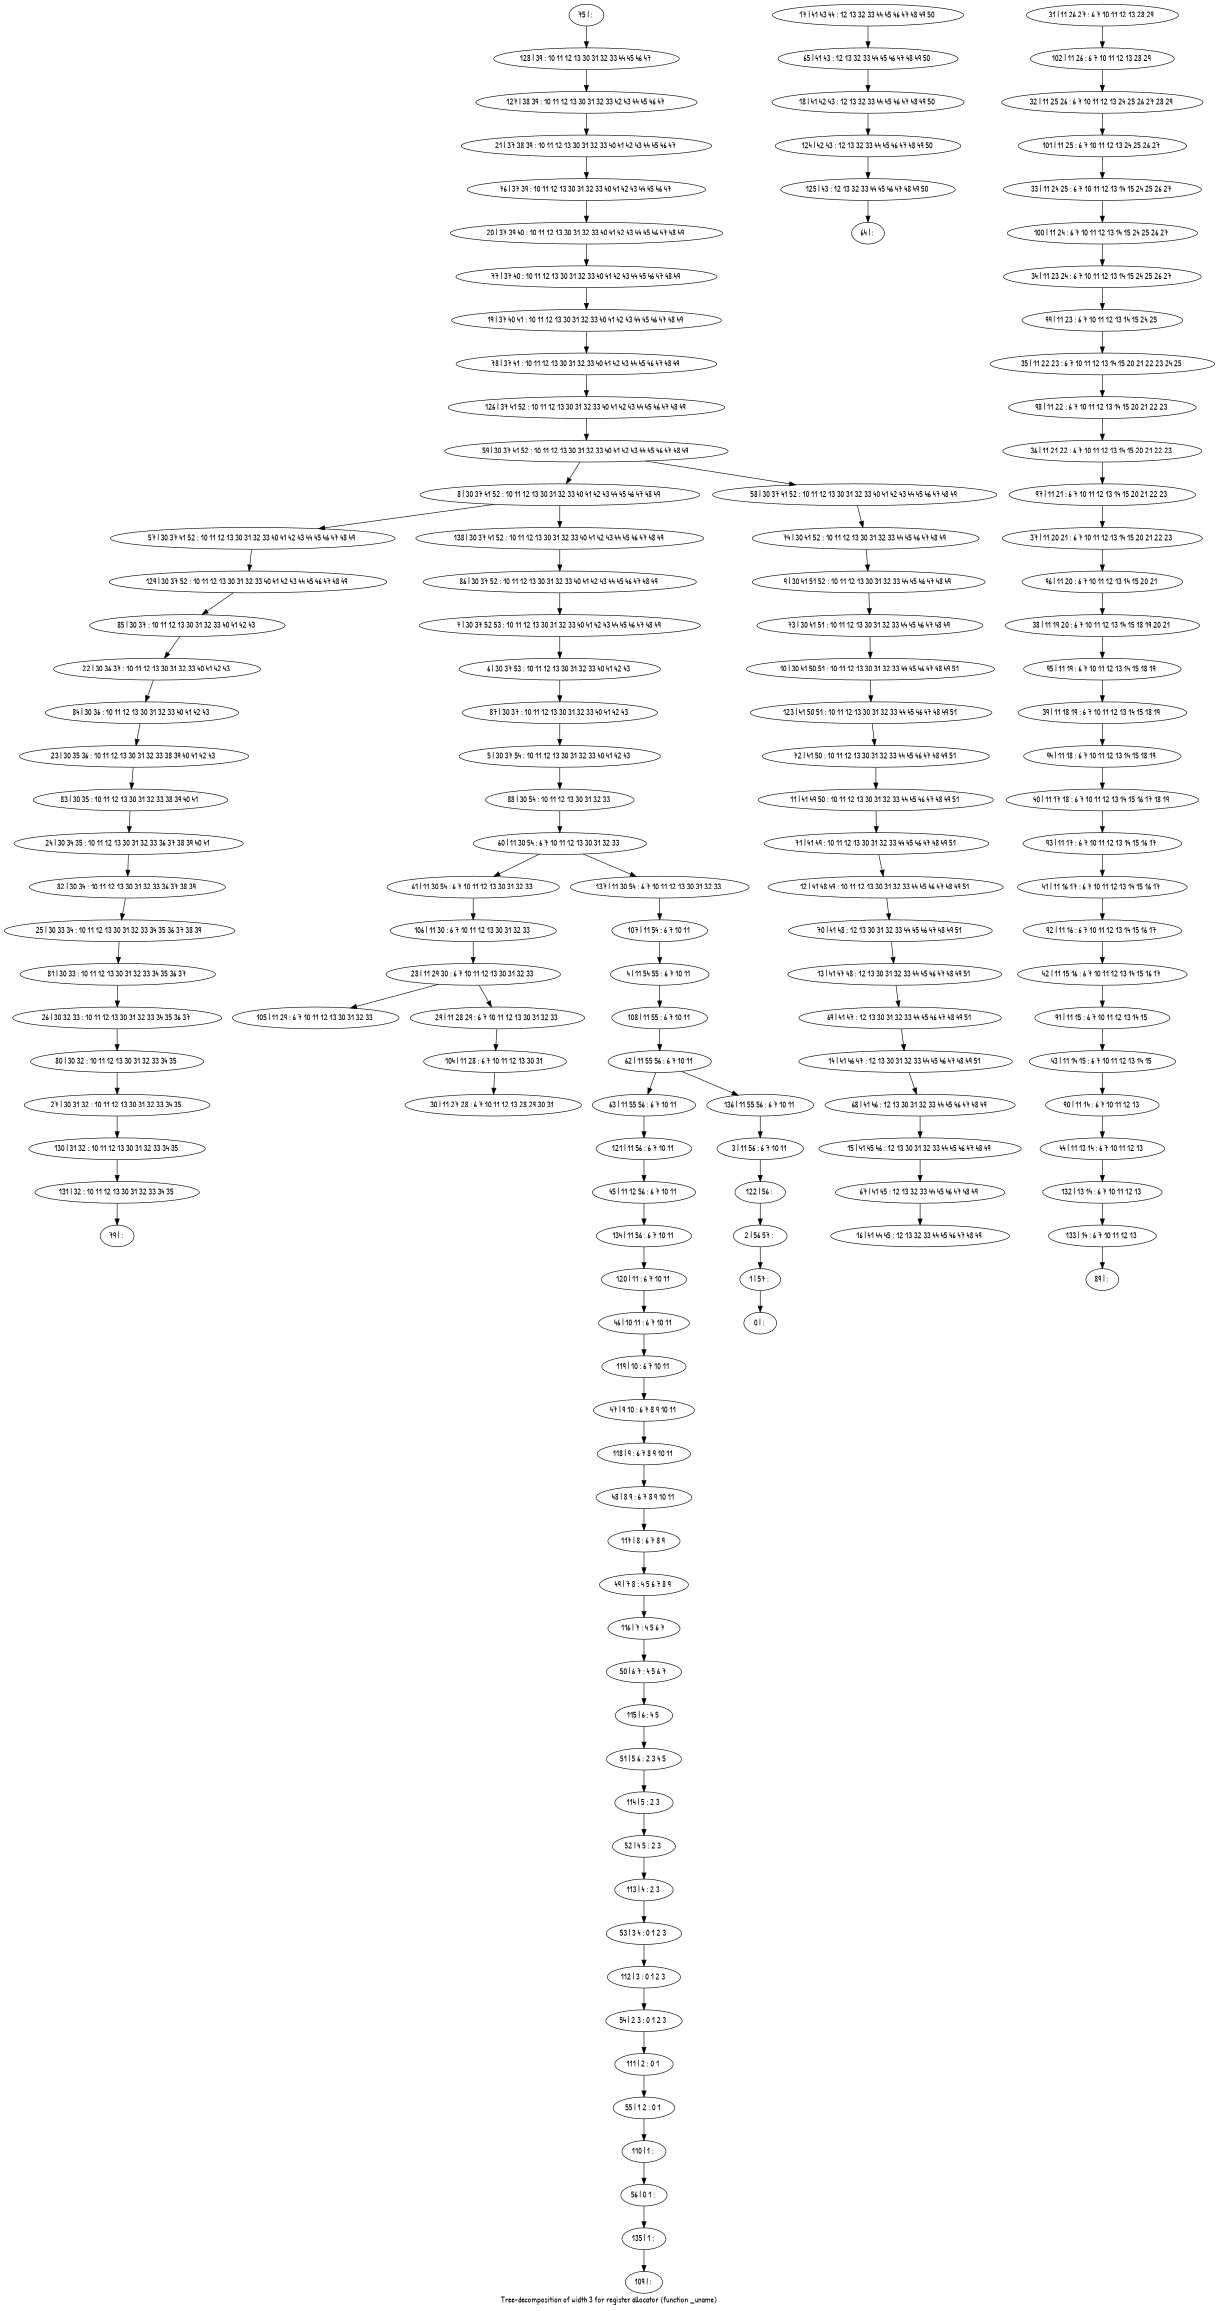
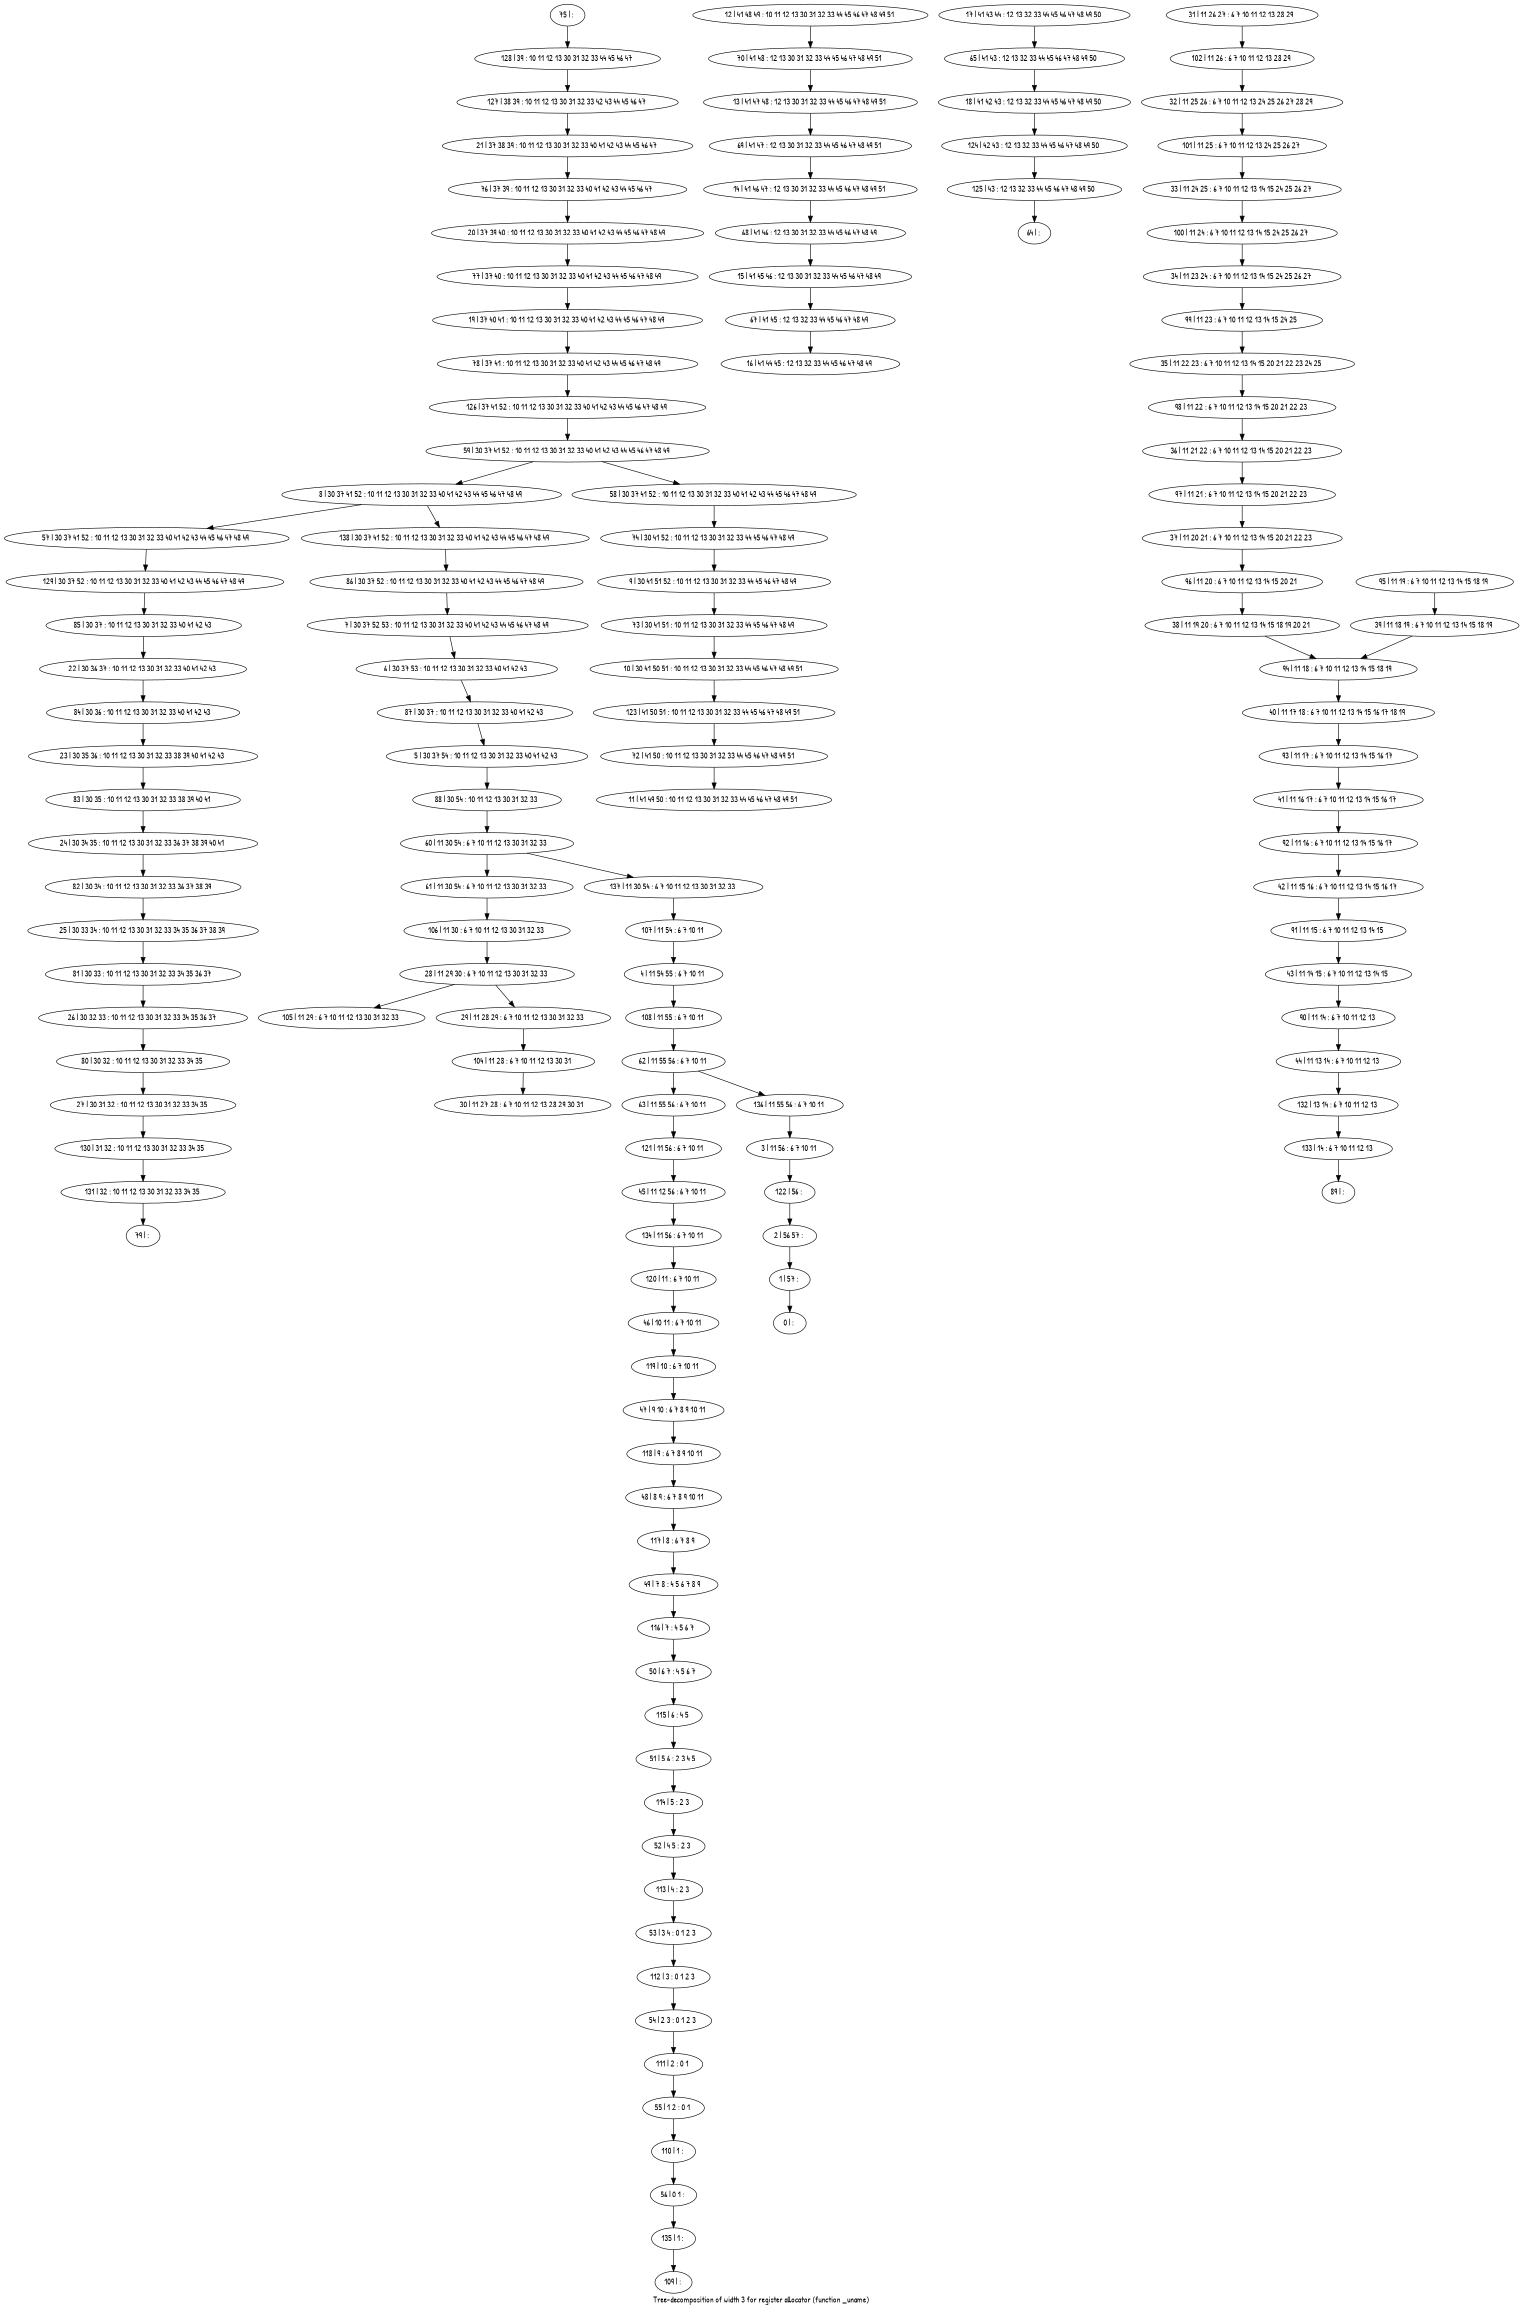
  digraph {
    fontname="Patrick Hand"
    label="Tree-decomposition of width 3 for register allocator (function _uname)"
    node [fontname="Patrick Hand"]
    edge [fontname="Patrick Hand"]
    n1 [label="0 | : "]
    n2 [label="1 | 57 : "]
    n3 [label="2 | 56 57 : "]
    n4 [label="3 | 11 56 : 6 7 10 11 "]
    n5 [label="122 | 56 : "]
    n6 [label="4 | 11 54 55 : 6 7 10 11 "]
    n7 [label="108 | 11 55 : 6 7 10 11 "]
    n8 [label="62 | 11 55 56 : 6 7 10 11 "]
    n9 [label="5 | 30 37 54 : 10 11 12 13 30 31 32 33 40 41 42 43 "]
    n10 [label="88 | 30 54 : 10 11 12 13 30 31 32 33 "]
    n11 [label="60 | 11 30 54 : 6 7 10 11 12 13 30 31 32 33 "]
    n12 [label="6 | 30 37 53 : 10 11 12 13 30 31 32 33 40 41 42 43 "]
    n13 [label="87 | 30 37 : 10 11 12 13 30 31 32 33 40 41 42 43 "]
    n14 [label="7 | 30 37 52 53 : 10 11 12 13 30 31 32 33 40 41 42 43 44 45 46 47 48 49 "]
    n15 [label="8 | 30 37 41 52 : 10 11 12 13 30 31 32 33 40 41 42 43 44 45 46 47 48 49 "]
    n16 [label="57 | 30 37 41 52 : 10 11 12 13 30 31 32 33 40 41 42 43 44 45 46 47 48 49 "]
    n17 [label="138 | 30 37 41 52 : 10 11 12 13 30 31 32 33 40 41 42 43 44 45 46 47 48 49 "]
    n18 [label="129 | 30 37 52 : 10 11 12 13 30 31 32 33 40 41 42 43 44 45 46 47 48 49 "]
    n19 [label="86 | 30 37 52 : 10 11 12 13 30 31 32 33 40 41 42 43 44 45 46 47 48 49 "]
    n20 [label="9 | 30 41 51 52 : 10 11 12 13 30 31 32 33 44 45 46 47 48 49 "]
    n21 [label="73 | 30 41 51 : 10 11 12 13 30 31 32 33 44 45 46 47 48 49 "]
    n22 [label="10 | 30 41 50 51 : 10 11 12 13 30 31 32 33 44 45 46 47 48 49 51 "]
    n23 [label="123 | 41 50 51 : 10 11 12 13 30 31 32 33 44 45 46 47 48 49 51 "]
    n24 [label="72 | 41 50 : 10 11 12 13 30 31 32 33 44 45 46 47 48 49 51 "]
    n25 [label="11 | 41 49 50 : 10 11 12 13 30 31 32 33 44 45 46 47 48 49 51 "]
-   n26 [label="71 | 41 49 : 10 11 12 13 30 31 32 33 44 45 46 47 48 49 51 "]
    n27 [label="12 | 41 48 49 : 10 11 12 13 30 31 32 33 44 45 46 47 48 49 51 "]
    n28 [label="70 | 41 48 : 12 13 30 31 32 33 44 45 46 47 48 49 51 "]
    n29 [label="13 | 41 47 48 : 12 13 30 31 32 33 44 45 46 47 48 49 51 "]
    n30 [label="69 | 41 47 : 12 13 30 31 32 33 44 45 46 47 48 49 51 "]
    n31 [label="14 | 41 46 47 : 12 13 30 31 32 33 44 45 46 47 48 49 51 "]
    n32 [label="68 | 41 46 : 12 13 30 31 32 33 44 45 46 47 48 49 "]
    n33 [label="15 | 41 45 46 : 12 13 30 31 32 33 44 45 46 47 48 49 "]
    n34 [label="67 | 41 45 : 12 13 32 33 44 45 46 47 48 49 "]
    n35 [label="16 | 41 44 45 : 12 13 32 33 44 45 46 47 48 49 "]
    n36 [label="17 | 41 43 44 : 12 13 32 33 44 45 46 47 48 49 50 "]
    n37 [label="65 | 41 43 : 12 13 32 33 44 45 46 47 48 49 50 "]
    n38 [label="18 | 41 42 43 : 12 13 32 33 44 45 46 47 48 49 50 "]
    n39 [label="124 | 42 43 : 12 13 32 33 44 45 46 47 48 49 50 "]
    n40 [label="125 | 43 : 12 13 32 33 44 45 46 47 48 49 50 "]
    n41 [label="19 | 37 40 41 : 10 11 12 13 30 31 32 33 40 41 42 43 44 45 46 47 48 49 "]
    n42 [label="78 | 37 41 : 10 11 12 13 30 31 32 33 40 41 42 43 44 45 46 47 48 49 "]
    n43 [label="126 | 37 41 52 : 10 11 12 13 30 31 32 33 40 41 42 43 44 45 46 47 48 49 "]
    n44 [label="20 | 37 39 40 : 10 11 12 13 30 31 32 33 40 41 42 43 44 45 46 47 48 49 "]
    n45 [label="77 | 37 40 : 10 11 12 13 30 31 32 33 40 41 42 43 44 45 46 47 48 49 "]
    n46 [label="21 | 37 38 39 : 10 11 12 13 30 31 32 33 40 41 42 43 44 45 46 47 "]
    n47 [label="76 | 37 39 : 10 11 12 13 30 31 32 33 40 41 42 43 44 45 46 47 "]
    n48 [label="22 | 30 36 37 : 10 11 12 13 30 31 32 33 40 41 42 43 "]
    n49 [label="84 | 30 36 : 10 11 12 13 30 31 32 33 40 41 42 43 "]
    n50 [label="23 | 30 35 36 : 10 11 12 13 30 31 32 33 38 39 40 41 42 43 "]
    n51 [label="83 | 30 35 : 10 11 12 13 30 31 32 33 38 39 40 41 "]
    n52 [label="24 | 30 34 35 : 10 11 12 13 30 31 32 33 36 37 38 39 40 41 "]
    n53 [label="82 | 30 34 : 10 11 12 13 30 31 32 33 36 37 38 39 "]
    n54 [label="25 | 30 33 34 : 10 11 12 13 30 31 32 33 34 35 36 37 38 39 "]
    n55 [label="81 | 30 33 : 10 11 12 13 30 31 32 33 34 35 36 37 "]
    n56 [label="26 | 30 32 33 : 10 11 12 13 30 31 32 33 34 35 36 37 "]
    n57 [label="80 | 30 32 : 10 11 12 13 30 31 32 33 34 35 "]
    n58 [label="27 | 30 31 32 : 10 11 12 13 30 31 32 33 34 35 "]
    n59 [label="130 | 31 32 : 10 11 12 13 30 31 32 33 34 35 "]
    n60 [label="131 | 32 : 10 11 12 13 30 31 32 33 34 35 "]
    n61 [label="28 | 11 29 30 : 6 7 10 11 12 13 30 31 32 33 "]
    n62 [label="105 | 11 29 : 6 7 10 11 12 13 30 31 32 33 "]
    n63 [label="29 | 11 28 29 : 6 7 10 11 12 13 30 31 32 33 "]
    n64 [label="104 | 11 28 : 6 7 10 11 12 13 30 31 "]
    n65 [label="30 | 11 27 28 : 6 7 10 11 12 13 28 29 30 31 "]
    n66 [label="31 | 11 26 27 : 6 7 10 11 12 13 28 29 "]
    n67 [label="102 | 11 26 : 6 7 10 11 12 13 28 29 "]
    n68 [label="32 | 11 25 26 : 6 7 10 11 12 13 24 25 26 27 28 29 "]
    n69 [label="101 | 11 25 : 6 7 10 11 12 13 24 25 26 27 "]
    n70 [label="33 | 11 24 25 : 6 7 10 11 12 13 14 15 24 25 26 27 "]
    n71 [label="100 | 11 24 : 6 7 10 11 12 13 14 15 24 25 26 27 "]
    n72 [label="34 | 11 23 24 : 6 7 10 11 12 13 14 15 24 25 26 27 "]
    n73 [label="99 | 11 23 : 6 7 10 11 12 13 14 15 24 25 "]
    n74 [label="35 | 11 22 23 : 6 7 10 11 12 13 14 15 20 21 22 23 24 25 "]
    n75 [label="98 | 11 22 : 6 7 10 11 12 13 14 15 20 21 22 23 "]
    n76 [label="36 | 11 21 22 : 6 7 10 11 12 13 14 15 20 21 22 23 "]
    n77 [label="97 | 11 21 : 6 7 10 11 12 13 14 15 20 21 22 23 "]
    n78 [label="37 | 11 20 21 : 6 7 10 11 12 13 14 15 20 21 22 23 "]
    n79 [label="96 | 11 20 : 6 7 10 11 12 13 14 15 20 21 "]
    n80 [label="38 | 11 19 20 : 6 7 10 11 12 13 14 15 18 19 20 21 "]
    n81 [label="95 | 11 19 : 6 7 10 11 12 13 14 15 18 19 "]
    n82 [label="39 | 11 18 19 : 6 7 10 11 12 13 14 15 18 19 "]
    n83 [label="94 | 11 18 : 6 7 10 11 12 13 14 15 18 19 "]
    n84 [label="40 | 11 17 18 : 6 7 10 11 12 13 14 15 16 17 18 19 "]
    n85 [label="93 | 11 17 : 6 7 10 11 12 13 14 15 16 17 "]
    n86 [label="41 | 11 16 17 : 6 7 10 11 12 13 14 15 16 17 "]
    n87 [label="92 | 11 16 : 6 7 10 11 12 13 14 15 16 17 "]
    n88 [label="42 | 11 15 16 : 6 7 10 11 12 13 14 15 16 17 "]
    n89 [label="91 | 11 15 : 6 7 10 11 12 13 14 15 "]
    n90 [label="43 | 11 14 15 : 6 7 10 11 12 13 14 15 "]
    n91 [label="90 | 11 14 : 6 7 10 11 12 13 "]
    n92 [label="44 | 11 13 14 : 6 7 10 11 12 13 "]
    n93 [label="132 | 13 14 : 6 7 10 11 12 13 "]
    n94 [label="133 | 14 : 6 7 10 11 12 13 "]
    n95 [label="45 | 11 12 56 : 6 7 10 11 "]
    n96 [label="134 | 11 56 : 6 7 10 11 "]
    n97 [label="120 | 11 : 6 7 10 11 "]
    n98 [label="46 | 10 11 : 6 7 10 11 "]
    n99 [label="119 | 10 : 6 7 10 11 "]
    n100 [label="47 | 9 10 : 6 7 8 9 10 11 "]
    n101 [label="118 | 9 : 6 7 8 9 10 11 "]
    n102 [label="48 | 8 9 : 6 7 8 9 10 11 "]
    n103 [label="117 | 8 : 6 7 8 9 "]
    n104 [label="49 | 7 8 : 4 5 6 7 8 9 "]
    n105 [label="116 | 7 : 4 5 6 7 "]
    n106 [label="50 | 6 7 : 4 5 6 7 "]
    n107 [label="115 | 6 : 4 5 "]
    n108 [label="51 | 5 6 : 2 3 4 5 "]
    n109 [label="114 | 5 : 2 3 "]
    n110 [label="52 | 4 5 : 2 3 "]
    n111 [label="113 | 4 : 2 3 "]
    n112 [label="53 | 3 4 : 0 1 2 3 "]
    n113 [label="112 | 3 : 0 1 2 3 "]
    n114 [label="54 | 2 3 : 0 1 2 3 "]
    n115 [label="111 | 2 : 0 1 "]
    n116 [label="55 | 1 2 : 0 1 "]
    n117 [label="110 | 1 : "]
    n118 [label="56 | 0 1 : "]
    n119 [label="135 | 1 : "]
    n120 [label="109 | : "]
    n121 [label="85 | 30 37 : 10 11 12 13 30 31 32 33 40 41 42 43 "]
    n122 [label="58 | 30 37 41 52 : 10 11 12 13 30 31 32 33 40 41 42 43 44 45 46 47 48 49 "]
    n123 [label="74 | 30 41 52 : 10 11 12 13 30 31 32 33 44 45 46 47 48 49 "]
    n124 [label="59 | 30 37 41 52 : 10 11 12 13 30 31 32 33 40 41 42 43 44 45 46 47 48 49 "]
    n125 [label="61 | 11 30 54 : 6 7 10 11 12 13 30 31 32 33 "]
    n126 [label="137 | 11 30 54 : 6 7 10 11 12 13 30 31 32 33 "]
    n127 [label="106 | 11 30 : 6 7 10 11 12 13 30 31 32 33 "]
    n128 [label="107 | 11 54 : 6 7 10 11 "]
    n129 [label="63 | 11 55 56 : 6 7 10 11 "]
    n130 [label="136 | 11 55 56 : 6 7 10 11 "]
    n131 [label="121 | 11 56 : 6 7 10 11 "]
    n132 [label="64 | : "]
    n133 [label="75 | : "]
    n134 [label="128 | 39 : 10 11 12 13 30 31 32 33 44 45 46 47 "]
    n135 [label="127 | 38 39 : 10 11 12 13 30 31 32 33 42 43 44 45 46 47 "]
    n136 [label="79 | : "]
    n137 [label="89 | : "]
    n2 -> n1
    n3 -> n2
    n4 -> n5
    n5 -> n3
    n6 -> n7
    n7 -> n8
    n8 -> n129
    n8 -> n130
    n9 -> n10
    n10 -> n11
    n11 -> n125
    n11 -> n126
    n12 -> n13
    n13 -> n9
    n14 -> n12
    n15 -> n16
    n15 -> n17
    n16 -> n18
    n17 -> n19
    n18 -> n121
    n19 -> n14
    n20 -> n21
    n21 -> n22
    n22 -> n23
    n23 -> n24
    n24 -> n25
-   n25 -> n26
-   n26 -> n27
    n27 -> n28
    n28 -> n29
    n29 -> n30
    n30 -> n31
    n31 -> n32
    n32 -> n33
    n33 -> n34
    n34 -> n35
    n36 -> n37
    n37 -> n38
    n38 -> n39
    n39 -> n40
    n40 -> n132
    n41 -> n42
    n42 -> n43
    n43 -> n124
    n44 -> n45
    n45 -> n41
    n46 -> n47
    n47 -> n44
    n48 -> n49
    n49 -> n50
    n50 -> n51
    n51 -> n52
    n52 -> n53
    n53 -> n54
    n54 -> n55
    n55 -> n56
    n56 -> n57
    n57 -> n58
    n58 -> n59
    n59 -> n60
    n60 -> n136
    n61 -> n62
    n61 -> n63
    n63 -> n64
    n64 -> n65
    n66 -> n67
    n67 -> n68
    n68 -> n69
    n69 -> n70
    n70 -> n71
    n71 -> n72
    n72 -> n73
    n73 -> n74
    n74 -> n75
    n75 -> n76
    n76 -> n77
    n77 -> n78
    n78 -> n79
    n79 -> n80
-   n80 -> n81
+   n80 -> n83
    n81 -> n82
    n82 -> n83
    n83 -> n84
    n84 -> n85
    n85 -> n86
    n86 -> n87
    n87 -> n88
    n88 -> n89
    n89 -> n90
    n90 -> n91
    n91 -> n92
    n92 -> n93
    n93 -> n94
    n94 -> n137
    n95 -> n96
    n96 -> n97
    n97 -> n98
    n98 -> n99
    n99 -> n100
    n100 -> n101
    n101 -> n102
    n102 -> n103
    n103 -> n104
    n104 -> n105
    n105 -> n106
    n106 -> n107
    n107 -> n108
    n108 -> n109
    n109 -> n110
    n110 -> n111
    n111 -> n112
    n112 -> n113
    n113 -> n114
    n114 -> n115
    n115 -> n116
    n116 -> n117
    n117 -> n118
    n118 -> n119
    n119 -> n120
    n121 -> n48
    n122 -> n123
    n123 -> n20
    n124 -> n15
    n124 -> n122
    n125 -> n127
    n126 -> n128
    n127 -> n61
    n128 -> n6
    n129 -> n131
    n130 -> n4
    n131 -> n95
    n133 -> n134
    n134 -> n135
    n135 -> n46
  }
